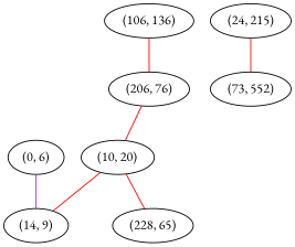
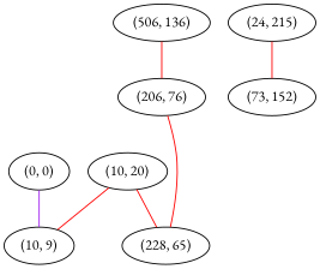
  graph {
    fontname="EB Garamond"
    node [fontname="EB Garamond"]
    edge [color=red fontname="EB Garamond" weight=1]
    n1 [label="(206, 76)"]
-   "(106, 136)"
+   "(106, 136)" [label="(506, 136)"]
    "(228, 65)"
-   "(0, 0)" [label="(0, 6)"]
-   "(10, 9)" [label="(14, 9)"]
+   "(0, 0)"
+   "(10, 9)"
    n6 [label="(10, 20)"]
    "(24, 215)"
-   "(73, 152)" [label="(73, 552)"]
-   n1 -- n6
+   "(73, 152)"
+   n1 -- "(228, 65)"
    "(106, 136)" -- n1
    "(0, 0)" -- "(10, 9)" [color=purple weight=4]
    n6 -- "(228, 65)"
    n6 -- "(10, 9)"
    "(24, 215)" -- "(73, 152)"
  }
